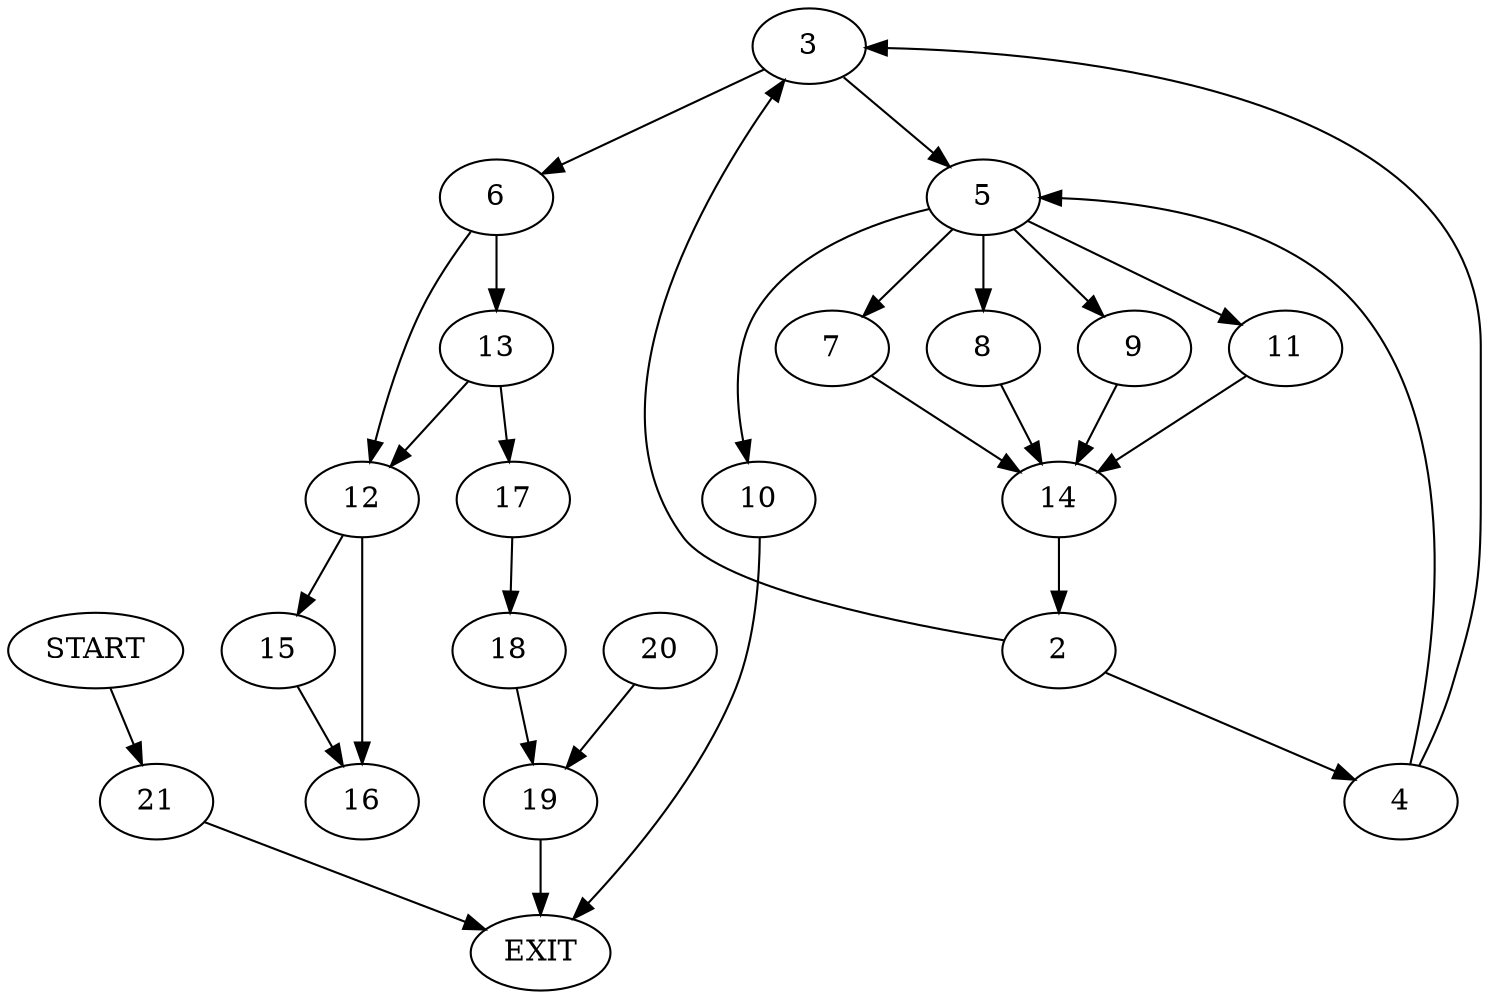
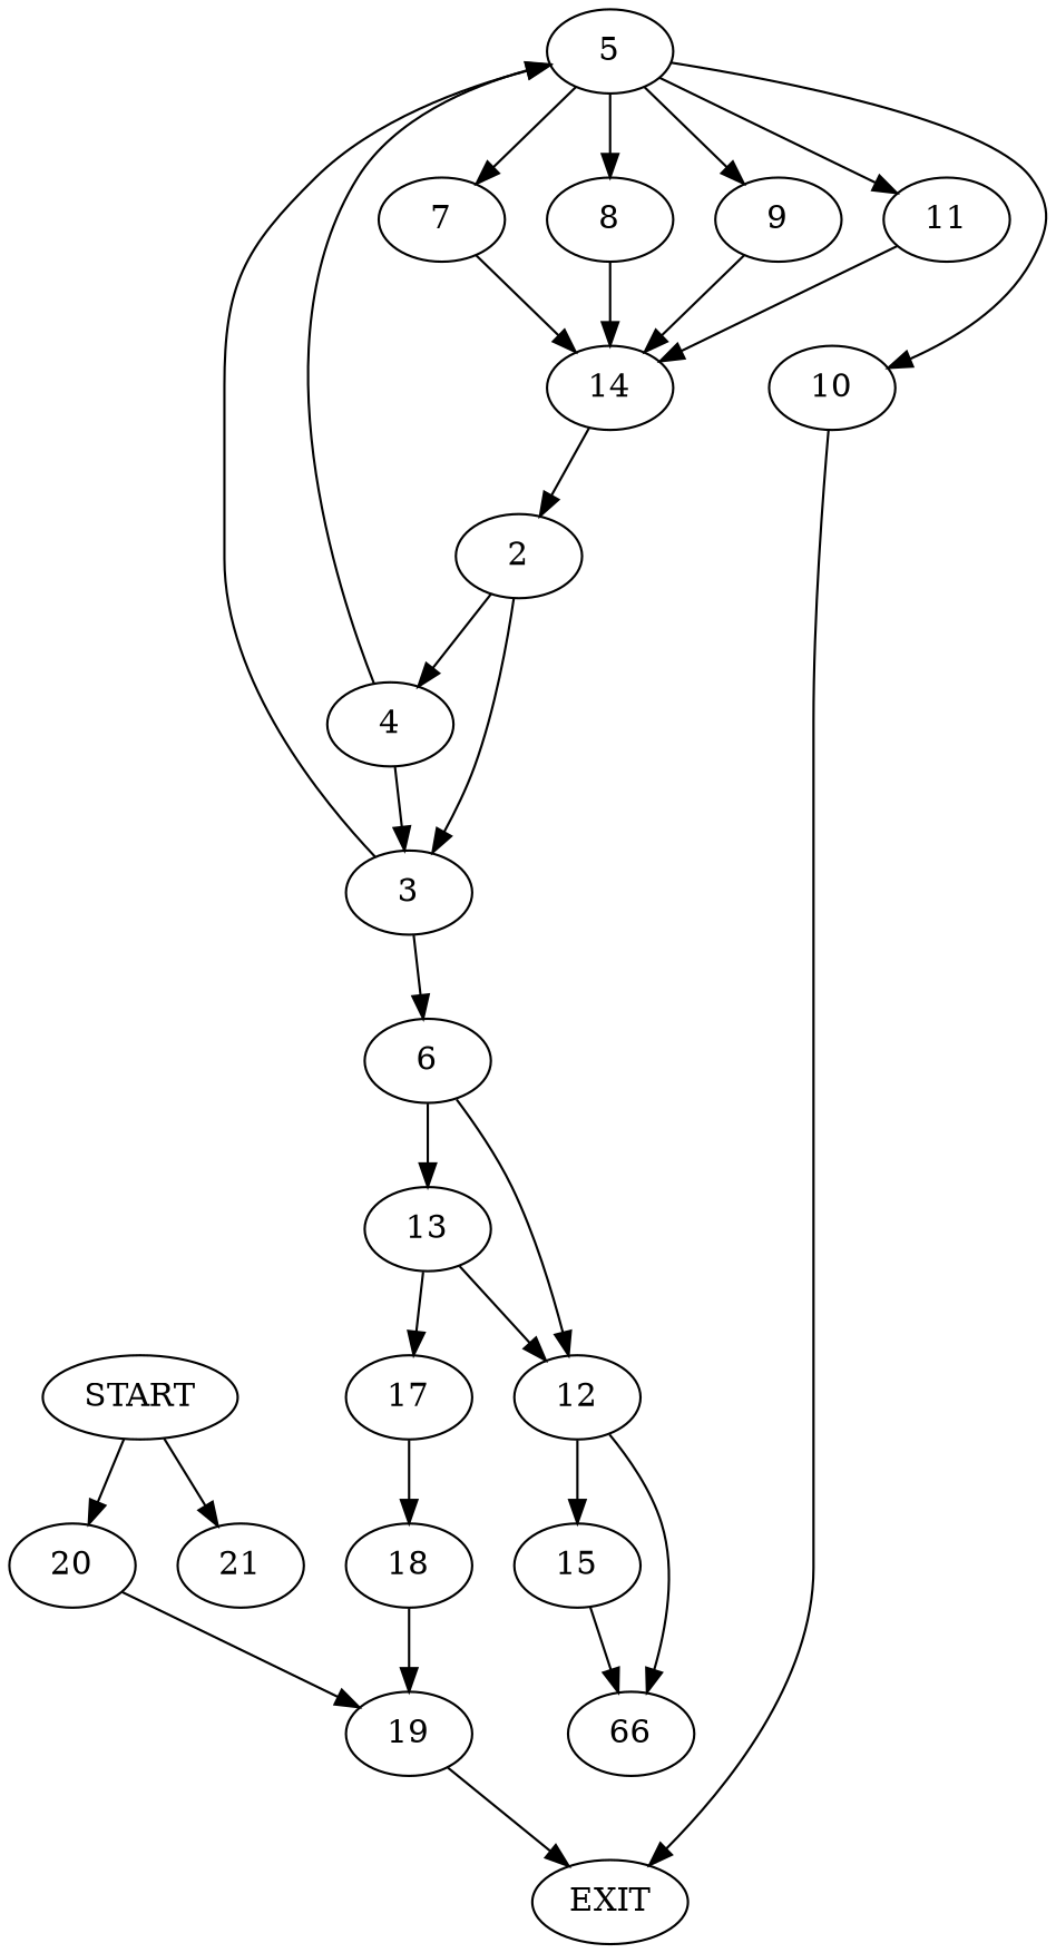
  digraph {
    n1 [label=START]
    20
    21
    19
    n5 [label=EXIT]
    2
    3
    4
    5
    6
    7
    8
    9
    10
    11
    12
    13
    14
    15
-   16
+   16 [label=66]
    17
    18
+   n1 -> 20
    n1 -> 21
    20 -> 19
-   21 -> n5
    19 -> n5
    2 -> 3
    2 -> 4
    3 -> 5
    3 -> 6
    4 -> 3
    4 -> 5
    5 -> 7
    5 -> 8
    5 -> 9
    5 -> 10
    5 -> 11
    6 -> 12
    6 -> 13
    7 -> 14
    8 -> 14
    9 -> 14
    10 -> n5
    11 -> 14
    12 -> 15
    12 -> 16
    13 -> 12
    13 -> 17
    14 -> 2
    15 -> 16
    17 -> 18
    18 -> 19
  }
